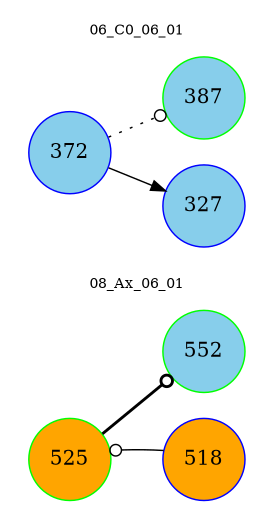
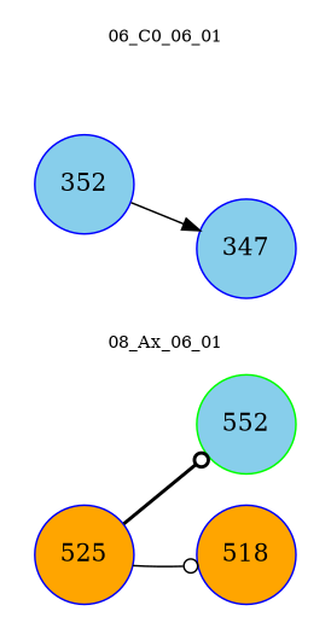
  digraph {
    rankdir=LR
    node [color=blue fillcolor=skyblue shape=circle style=filled]
    edge [arrowhead=odot color=black style=solid]
-   n1 [color=green fillcolor=orange label=525]
+   n1 [fillcolor=orange label=525]
    n2 [fillcolor=orange label=518]
    n3 [color=green label=552]
-   n4 [label=372]
-   n5 [label=327]
-   n6 [color=green label=387]
+   n4 [label=352]
+   n5 [label=347]
    subgraph cluster_1 {
      color=white
      fontsize=10
      label="08_Ax_06_01"
      n1
      n2
      n3
    }
    subgraph cluster_2 {
      color=white
      fontsize=10
      label="06_C0_06_01"
      n4
      n5
-     n6
    }
-   n2 -> n1
+   n1 -> n2
    n1 -> n3 [style=bold]
    n4 -> n5 [arrowhead=normal]
-   n4 -> n6 [style=dotted]
  }
